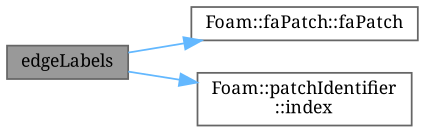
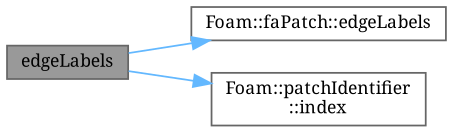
  digraph {
    fontname="Noto Serif"
    rankdir=LR
    node [color=grey40 fillcolor=white fontname="Noto Serif" fontsize=10 shape=box style=filled]
    edge [color=steelblue1 fontname="Noto Serif" fontsize=10 labelfontname=Helvetica labelfontsize=10 style=solid]
    n1 [color=gray40 fillcolor=grey60 fontcolor=black height=0.2 label=edgeLabels width=0.4]
-   n2 [height=0.2 label="Foam::faPatch::faPatch" width=0.4]
+   n2 [height=0.2 label="Foam::faPatch::edgeLabels" width=0.4]
    n3 [height=0.2 label="Foam::patchIdentifier\l::index" width=0.4]
    n1 -> n2
    n1 -> n3
  }
